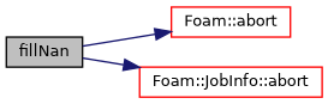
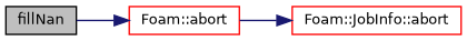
  digraph {
    rankdir=LR
    node [color=red fontname=Helvetica fontsize=10 shape=record]
    edge [color=midnightblue fontname=Helvetica fontsize=10 labelfontname=Helvetica labelfontsize=10 style=solid]
    n1 [color=black fillcolor=grey75 fontcolor=black height=0.2 label=fillNan style=filled width=0.4]
    n2 [height=0.2 label="Foam::abort" width=0.4]
    n3 [height=0.2 label="Foam::JobInfo::abort" width=0.4]
    n1 -> n2
-   n1 -> n3
+   n2 -> n3
  }
